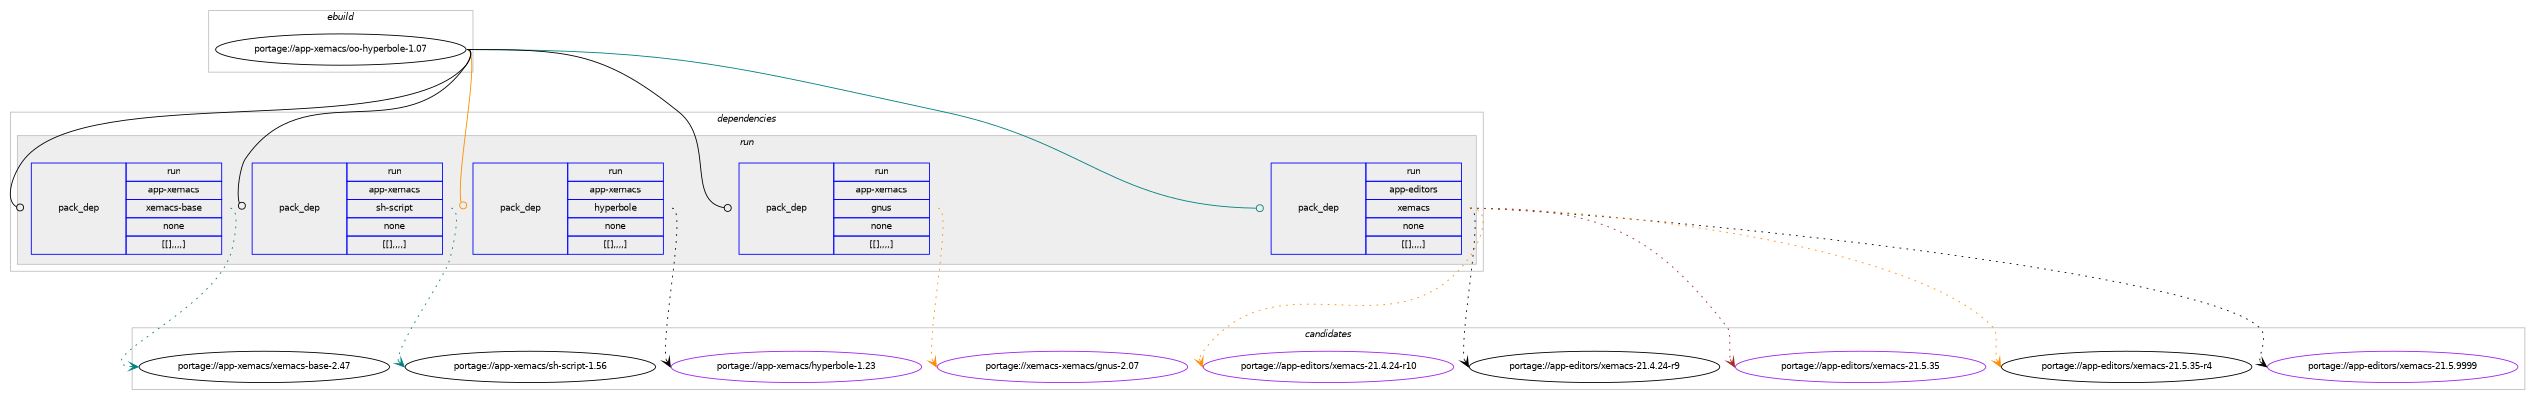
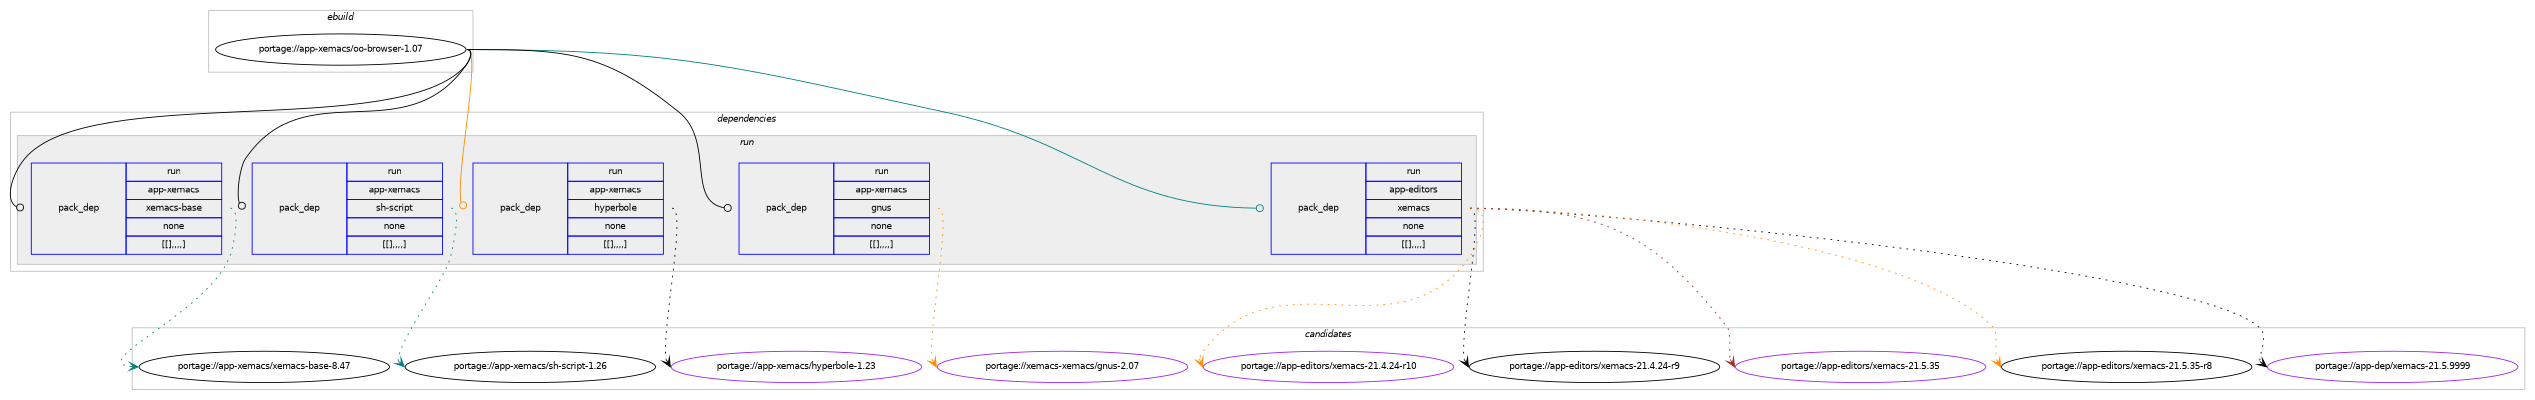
  digraph {
    compound=true
    concentrate=true
    fontname=Helvetica
    fontsize=10
    newrank=true
    rankdir=TB
    ranksep=1.5
    node [color=black fontname=Helvetica fontsize=10]
    edge [arrowhead=vee color=black headport=w style=dotted tailport=e weight=100]
-   n1 [label="portage://app-xemacs/oo-hyperbole-1.07" width=4]
+   n1 [label="portage://app-xemacs/oo-browser-1.07" width=4]
    n2 [color=blue label=<<TABLE BORDER="0" CELLBORDER="1" CELLSPACING="0" CELLPADDING="4" WIDTH="220"><TR><TD ROWSPAN="6" CELLPADDING="30">pack_dep</TD></TR><TR><TD WIDTH="110">run</TD></TR><TR><TD>app-editors</TD></TR><TR><TD>xemacs</TD></TR><TR><TD>none</TD></TR><TR><TD>[[],,,,]</TD></TR></TABLE>> shape=none]
    n3 [color=blue label=<<TABLE BORDER="0" CELLBORDER="1" CELLSPACING="0" CELLPADDING="4" WIDTH="220"><TR><TD ROWSPAN="6" CELLPADDING="30">pack_dep</TD></TR><TR><TD WIDTH="110">run</TD></TR><TR><TD>app-xemacs</TD></TR><TR><TD>gnus</TD></TR><TR><TD>none</TD></TR><TR><TD>[[],,,,]</TD></TR></TABLE>> shape=none]
    n4 [color=blue label=<<TABLE BORDER="0" CELLBORDER="1" CELLSPACING="0" CELLPADDING="4" WIDTH="220"><TR><TD ROWSPAN="6" CELLPADDING="30">pack_dep</TD></TR><TR><TD WIDTH="110">run</TD></TR><TR><TD>app-xemacs</TD></TR><TR><TD>hyperbole</TD></TR><TR><TD>none</TD></TR><TR><TD>[[],,,,]</TD></TR></TABLE>> shape=none]
    n5 [color=blue label=<<TABLE BORDER="0" CELLBORDER="1" CELLSPACING="0" CELLPADDING="4" WIDTH="220"><TR><TD ROWSPAN="6" CELLPADDING="30">pack_dep</TD></TR><TR><TD WIDTH="110">run</TD></TR><TR><TD>app-xemacs</TD></TR><TR><TD>sh-script</TD></TR><TR><TD>none</TD></TR><TR><TD>[[],,,,]</TD></TR></TABLE>> shape=none]
    n6 [color=blue label=<<TABLE BORDER="0" CELLBORDER="1" CELLSPACING="0" CELLPADDING="4" WIDTH="220"><TR><TD ROWSPAN="6" CELLPADDING="30">pack_dep</TD></TR><TR><TD WIDTH="110">run</TD></TR><TR><TD>app-xemacs</TD></TR><TR><TD>xemacs-base</TD></TR><TR><TD>none</TD></TR><TR><TD>[[],,,,]</TD></TR></TABLE>> shape=none]
-   n7 [color=purple label="portage://app-editors/xemacs-21.5.9999" width=4]
-   n8 [label="portage://app-editors/xemacs-21.5.35-r4" width=4]
+   n7 [color=purple label="portage://app-dep/xemacs-21.5.9999" width=4]
+   n8 [label="portage://app-editors/xemacs-21.5.35-r8" width=4]
    n9 [color=purple label="portage://app-editors/xemacs-21.5.35" width=4]
    n10 [label="portage://app-editors/xemacs-21.4.24-r9" width=4]
    n11 [color=purple label="portage://app-editors/xemacs-21.4.24-r10" width=4]
    n12 [color=purple label="portage://xemacs-xemacs/gnus-2.07" width=4]
    n13 [color=purple label="portage://app-xemacs/hyperbole-1.23" width=4]
-   n14 [label="portage://app-xemacs/sh-script-1.56" width=4]
-   n15 [label="portage://app-xemacs/xemacs-base-2.47" width=4]
+   n14 [label="portage://app-xemacs/sh-script-1.26" width=4]
+   n15 [label="portage://app-xemacs/xemacs-base-8.47" width=4]
    subgraph cluster_1 {
      color=gray
      label=<<i>ebuild</i>>
      n1
    }
    subgraph cluster_2 {
      color=gray
      label=<<i>dependencies</i>>
      subgraph cluster_3 {
        color=gray
        fillcolor="#eeeeee"
        label=<<i>compile</i>>
        style=filled
      }
      subgraph cluster_4 {
        color=gray
        fillcolor="#eeeeee"
        label=<<i>compile and run</i>>
        style=filled
      }
      subgraph cluster_5 {
        color=gray
        fillcolor="#eeeeee"
        label=<<i>run</i>>
        style=filled
        subgraph sub_6 {
          color=gray
          fillcolor="#eeeeee"
          label=<<i>run</i>>
          style=filled
          n2
        }
        subgraph sub_7 {
          color=gray
          fillcolor="#eeeeee"
          label=<<i>run</i>>
          style=filled
          n3
        }
        subgraph sub_8 {
          color=gray
          fillcolor="#eeeeee"
          label=<<i>run</i>>
          style=filled
          n4
        }
        subgraph sub_9 {
          color=gray
          fillcolor="#eeeeee"
          label=<<i>run</i>>
          style=filled
          n5
        }
        subgraph sub_10 {
          color=gray
          fillcolor="#eeeeee"
          label=<<i>run</i>>
          style=filled
          n6
        }
      }
    }
    subgraph cluster_11 {
      color=gray
      label=<<i>candidates</i>>
      rank=same
      subgraph sub_12 {
        color=black
        label=<<i>candidates</i>>
        nodesep=1
        rank=same
        n7
        n8
        n9
        n10
        n11
      }
      subgraph sub_13 {
        color=black
        label=<<i>candidates</i>>
        nodesep=1
        rank=same
        n12
      }
      subgraph sub_14 {
        color=black
        label=<<i>candidates</i>>
        nodesep=1
        rank=same
        n13
      }
      subgraph sub_15 {
        color=black
        label=<<i>candidates</i>>
        nodesep=1
        rank=same
        n14
      }
      subgraph sub_16 {
        color=black
        label=<<i>candidates</i>>
        nodesep=1
        rank=same
        n15
      }
    }
    n1 -> n2 [arrowhead=odot color=teal style=solid weight=20]
    n1 -> n3 [arrowhead=odot style=solid weight=20]
    n1 -> n4 [arrowhead=odot color=darkorange style=solid weight=20]
    n1 -> n5 [arrowhead=odot style=solid weight=20]
    n1 -> n6 [arrowhead=odot style=solid weight=20]
    n2 -> n7
    n2 -> n8 [color=darkorange]
    n2 -> n9 [color=brown]
    n2 -> n10
    n2 -> n11 [color=darkorange]
    n3 -> n12 [color=darkorange]
    n4 -> n13
    n5 -> n14 [color=teal]
    n6 -> n15 [color=teal]
  }
